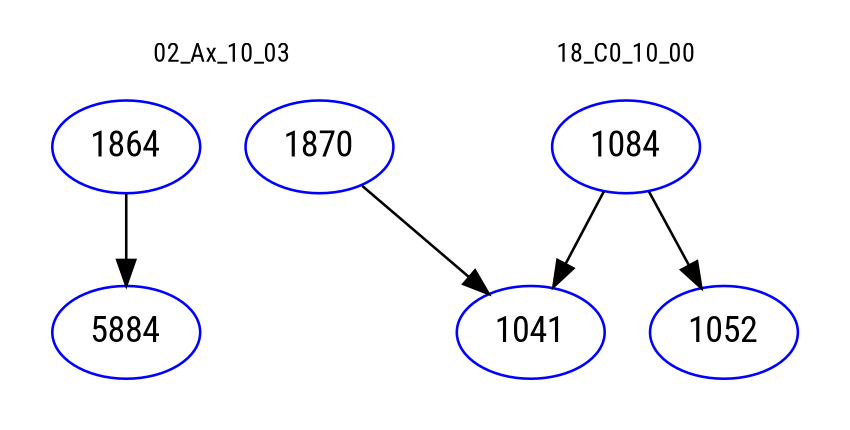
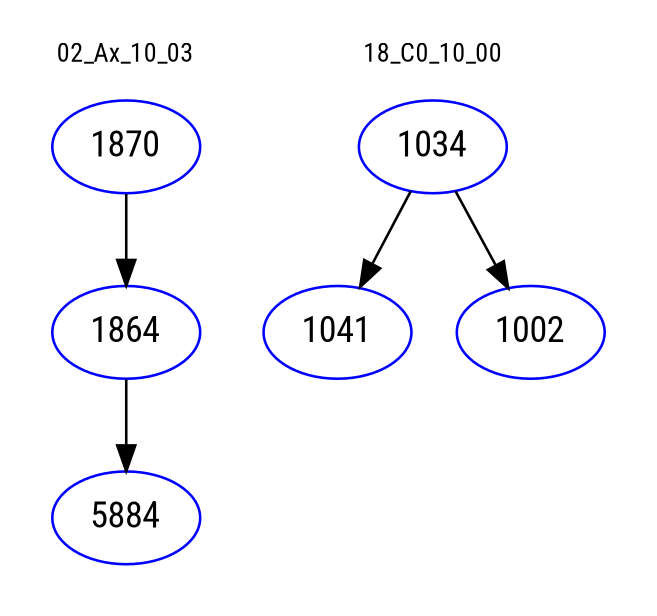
  digraph {
    fontname="Roboto Condensed"
    node [color=blue fontname="Roboto Condensed"]
    edge [color=black fontname="Roboto Condensed"]
    n1 [label=1870]
    n2 [label=1864]
    n3 [label=5884]
    n4 [label=1041]
-   n5 [label=1084]
-   n6 [label=1052]
+   n5 [label=1034]
+   n6 [label=1002]
    subgraph cluster_1 {
      color=white
      fontsize=10
      label="02_Ax_10_03"
      n1
      n2
      n3
    }
    subgraph cluster_2 {
      color=white
      fontsize=10
      label="18_C0_10_00"
      n4
      n5
      n6
    }
-   n1 -> n4
+   n1 -> n2
    n2 -> n3
    n5 -> n4
    n5 -> n6
  }
